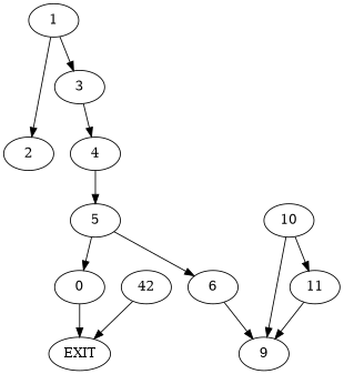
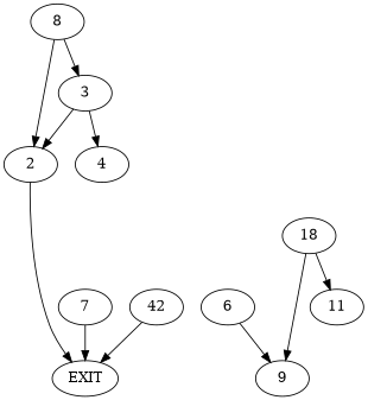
  digraph {
-   1
+   1 [label=8]
    2
    3
    n4 [label=42]
    n5 [label=EXIT]
    4
-   5
    6
-   7 [label=0]
+   7
    9
-   10
+   10 [label=18]
    11
    1 -> 2
    1 -> 3
+   2 -> n5
+   3 -> 2
    3 -> 4
    n4 -> n5
-   4 -> 5
-   5 -> 6
-   5 -> 7
    6 -> 9
    7 -> n5
    10 -> 9
    10 -> 11
-   11 -> 9
  }
